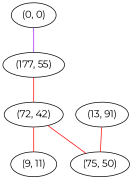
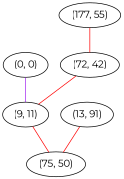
  graph {
    fontname=Montserrat
    node [fontname=Montserrat]
    edge [color=red fontname=Montserrat weight=1]
    "(0, 0)"
    "(9, 11)"
    n3 [label="(13, 91)"]
    "(75, 50)"
    "(72, 42)"
    "(177, 55)"
-   "(0, 0)" -- "(177, 55)" [color=purple weight=4]
+   "(0, 0)" -- "(9, 11)" [color=purple weight=4]
    n3 -- "(75, 50)"
    "(72, 42)" -- "(9, 11)"
-   "(72, 42)" -- "(75, 50)"
+   "(9, 11)" -- "(75, 50)"
    "(177, 55)" -- "(72, 42)"
  }
